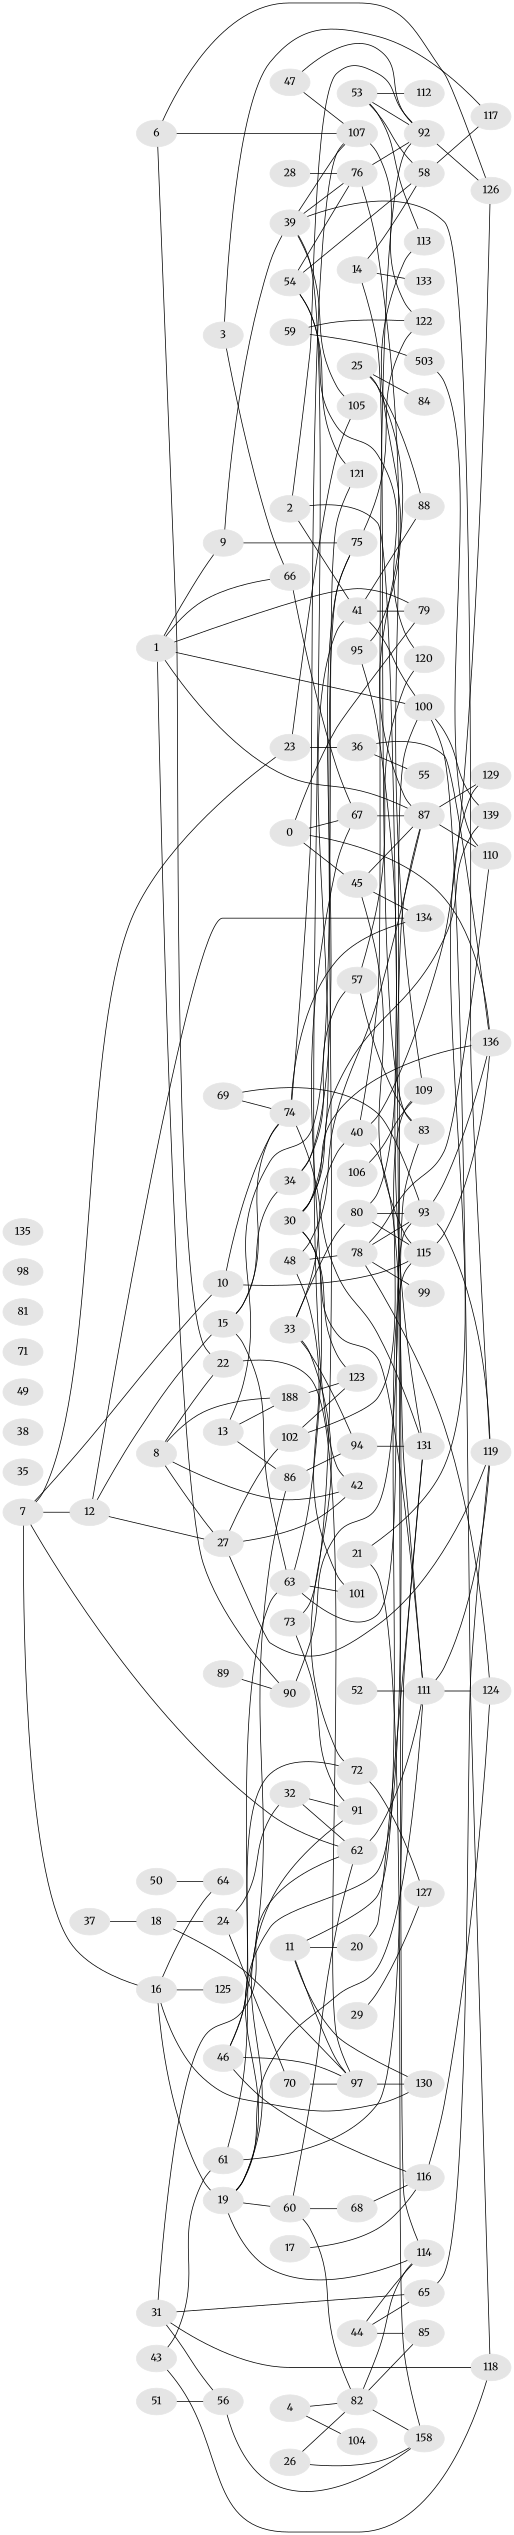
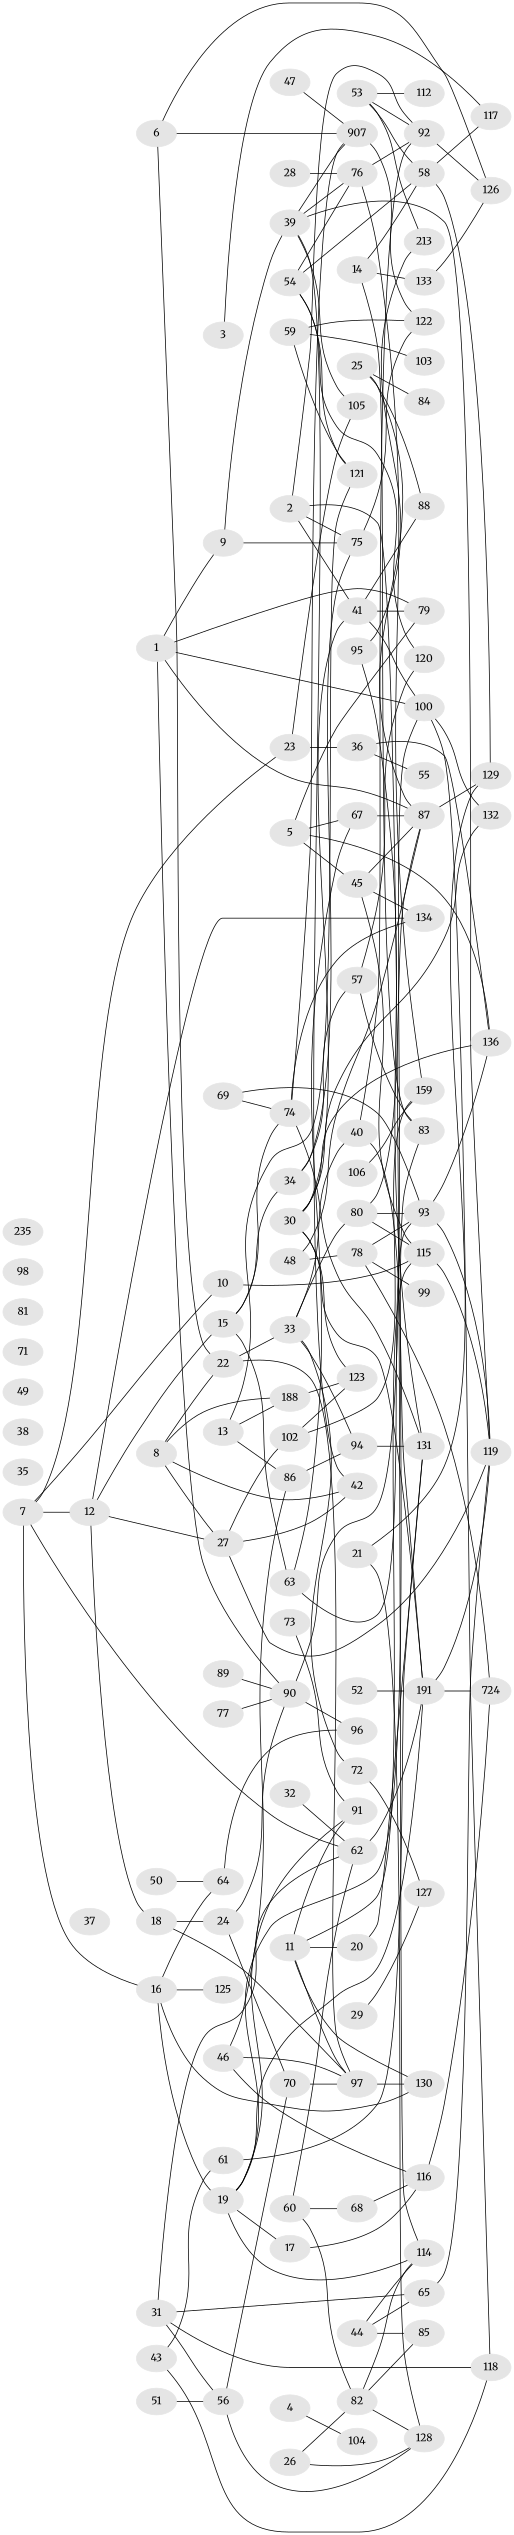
  graph {
    fontname=Merriweather
    rankdir=LR
    node [color=gray90 fontname=Merriweather style=filled]
    edge [fontname=Merriweather]
    1
    9
-   66
    79
    87
    90
    100
    39
    75
    67
    129
-   110
-   132 [label=139]
+   96
+   132
    118
    2
    41
    92
    114
    88
    126
    3
    117
    4
    82
    104
-   128 [label=158]
+   128
    85
-   5 [label=0]
+   5
    45
    136
    115
    134
    6
    22
-   107
+   107 [label=907]
    97
    33
    122
    7
    10
    12
    16
    23
    62
    74
    27
    15
    18
    130
    19
    64
    125
    36
    105
-   111
+   111 [label=191]
    8
    42
    n59 [label=188]
    102
    119
    123
    76
    131
    11
    20
    91
    34
    63
    24
    13
    86
    121
    94
    14
    58
    83
    133
    57
-   101
    93
    60
    17
    116
-   124
+   124 [label=724]
    32
    70
    68
    21
    40
    72
    80
    55
    25
    84
    26
-   109
+   109 [label=159]
    28
    29
    127
    30
    31
    56
    65
    120
    35
    37
    38
    43
    61
    44
    46
    47
    48
    78
    99
    49
    50
    51
    52
    53
    112
-   113
+   113 [label=213]
    54
    59
-   103 [label=503]
+   103
    69
    71
    73
+   77
    81
    89
    95
    98
    106
-   135
+   135 [label=235]
    1 -- 9
-   1 -- 66
    1 -- 79
    1 -- 87
    1 -- 90
    1 -- 100
    9 -- 39
    9 -- 75
-   66 -- 67
    87 -- 129
-   87 -- 110
    90 -- 100
+   90 -- 96
    100 -- 132
    100 -- 118
    39 -- 107
    39 -- 105
    39 -- 42
    39 -- 119
    39 -- 76
    75 -- 122
    67 -- 87
    2 -- 41
    2 -- 92
    2 -- 114
    41 -- 79
    41 -- 100
    41 -- 88
    92 -- 126
-   3 -- 66
    3 -- 117
-   4 -- 82
    4 -- 104
    82 -- 114
    82 -- 128
    82 -- 85
    5 -- 79
    5 -- 67
    5 -- 45
    5 -- 136
    45 -- 87
    45 -- 115
    45 -- 134
-   115 -- 136
+   115 -- 119
    6 -- 126
    6 -- 22
    6 -- 107
    22 -- 97
+   22 -- 33
    107 -- 122
    97 -- 130
    33 -- 94
    33 -- 40
    33 -- 72
    33 -- 80
    7 -- 10
    7 -- 12
    7 -- 16
    7 -- 23
    7 -- 62
    10 -- 115
-   10 -- 74
    12 -- 134
    12 -- 27
    12 -- 15
-   37 -- 18
+   12 -- 18
    16 -- 130
    16 -- 19
    16 -- 64
    16 -- 125
    23 -- 36
    23 -- 105
    62 -- 111
    74 -- 134
    74 -- 107
    74 -- 131
    27 -- 42
    27 -- 102
    27 -- 119
    15 -- 74
    15 -- 34
    15 -- 63
    18 -- 97
    18 -- 24
    19 -- 114
    19 -- 111
    19 -- 91
    19 -- 83
-   19 -- 60
+   19 -- 17
+   64 -- 96
    36 -- 136
    36 -- 55
    111 -- 119
    111 -- 124
    8 -- 22
    8 -- 27
    8 -- 42
    8 -- n59
    n59 -- 123
    102 -- 123
    102 -- 109
    76 -- 92
    76 -- 109
    11 -- 115
    11 -- 97
    11 -- 130
    11 -- 20
-   32 -- 91
+   11 -- 91
    20 -- 131
    34 -- 75
    34 -- 57
    63 -- 67
-   63 -- 101
    63 -- 93
-   24 -- 32
+   24 -- 90
    24 -- 70
    13 -- n59
    13 -- 86
    13 -- 121
    86 -- 94
    94 -- 131
    14 -- 58
    14 -- 83
    14 -- 133
+   58 -- 129
    58 -- 117
    57 -- 83
    57 -- 120
    93 -- 136
    93 -- 119
    60 -- 82
    60 -- 62
    60 -- 68
    17 -- 116
    116 -- 124
    32 -- 62
    70 -- 97
    68 -- 116
    21 -- 129
    21 -- 128
    40 -- 92
-   40 -- 126
+   133 -- 126
    40 -- 111
    72 -- 127
    80 -- 87
    80 -- 115
    80 -- 93
    25 -- 87
    25 -- 88
    25 -- 84
    26 -- 82
    26 -- 128
    28 -- 76
    29 -- 127
    30 -- 132
    30 -- 41
    30 -- 136
    30 -- 111
    30 -- 123
    31 -- 118
    31 -- 62
    31 -- 56
    31 -- 65
    56 -- 128
+   56 -- 70
    65 -- 119
    43 -- 118
    43 -- 61
    61 -- 131
-   61 -- 63
    44 -- 114
    44 -- 85
    44 -- 65
    46 -- 97
    46 -- 86
    46 -- 116
-   46 -- 72
-   47 -- 92
    47 -- 107
    48 -- 87
-   48 -- 101
    48 -- 78
-   78 -- 110
    78 -- 93
    78 -- 124
    78 -- 99
    50 -- 64
    51 -- 56
    52 -- 111
    53 -- 92
    53 -- 58
    53 -- 112
    53 -- 113
    54 -- 76
    54 -- 121
    54 -- 58
    54 -- 120
    59 -- 122
+   59 -- 121
    59 -- 103
-   103 -- 110
    69 -- 74
    69 -- 93
-   73 -- 75
+   2 -- 75
    73 -- 91
+   77 -- 90
    89 -- 90
    95 -- 131
    95 -- 113
    106 -- 109
  }
